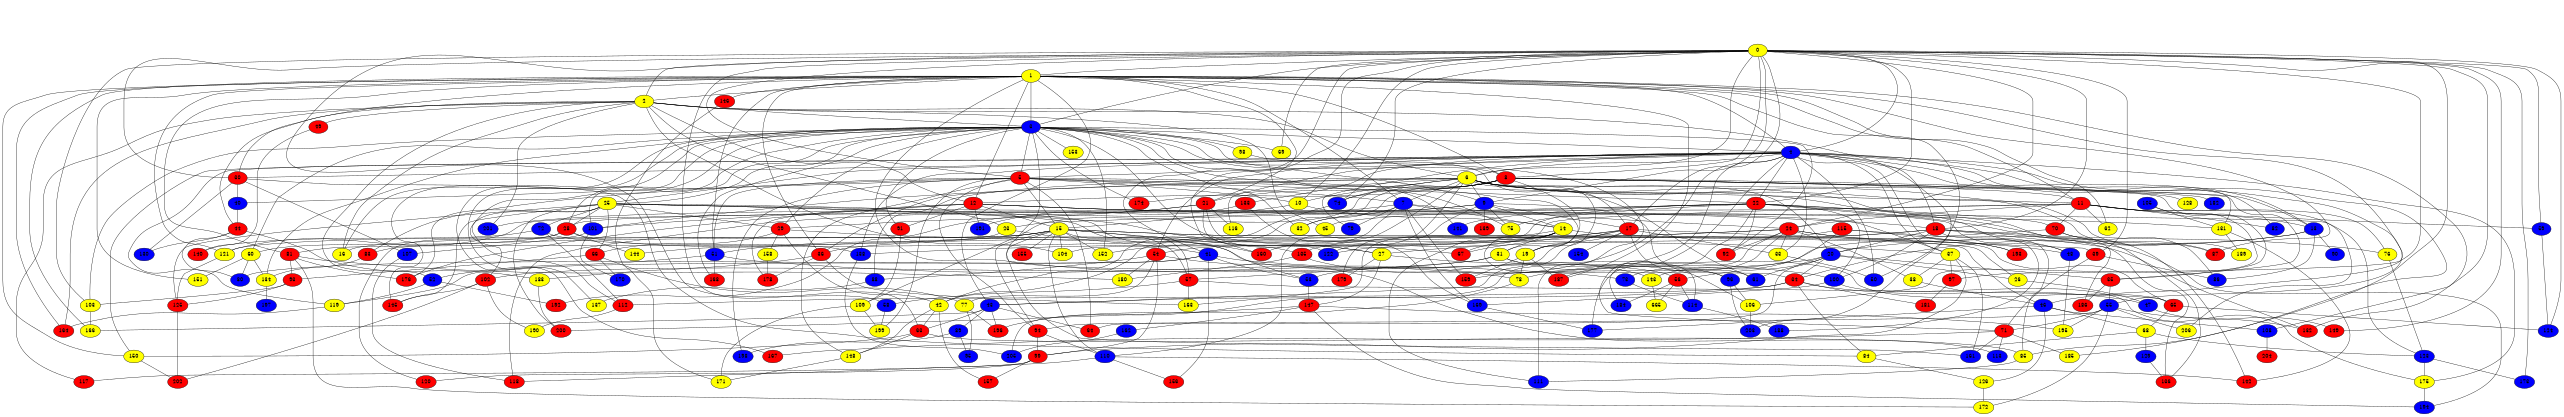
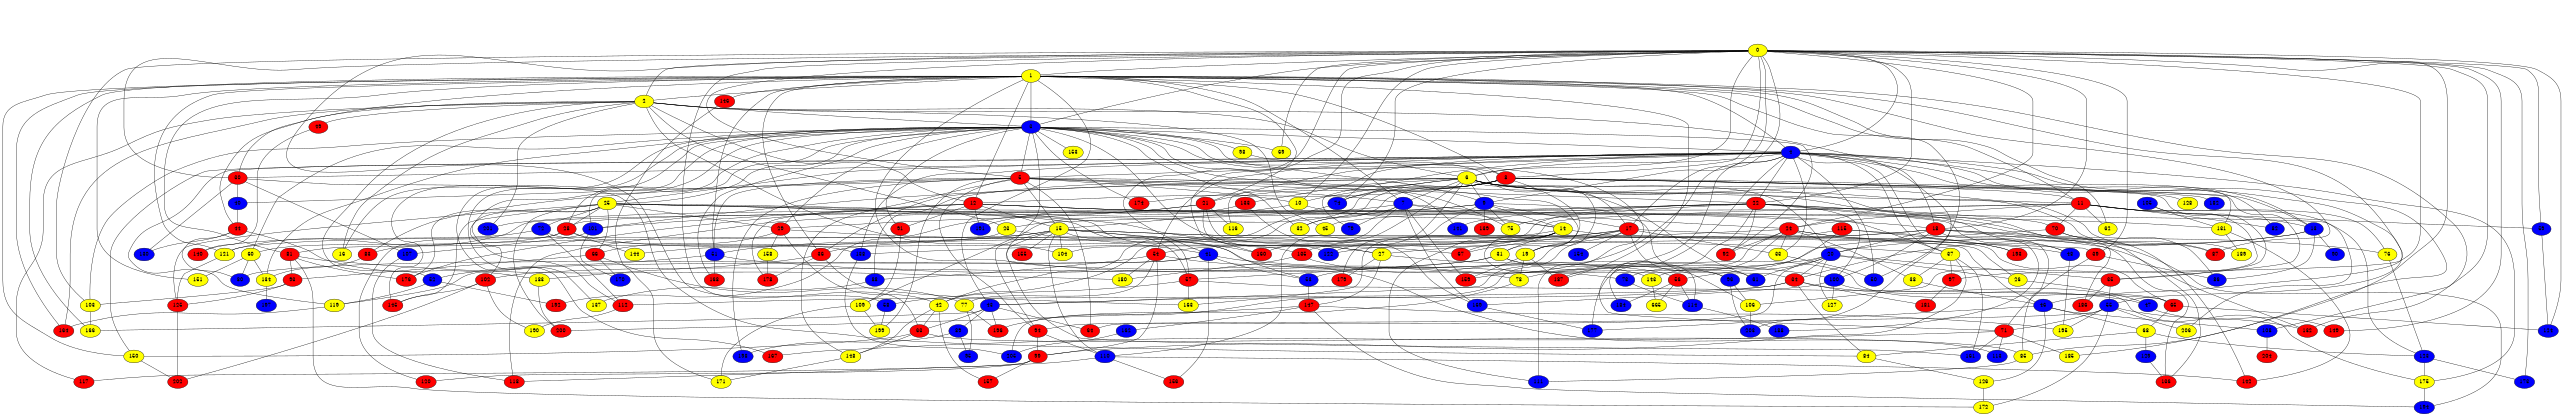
  graph {
    node [fillcolor=red style=filled]
    0 [fillcolor=yellow]
    1 [fillcolor=yellow]
    2 [fillcolor=yellow]
    3 [fillcolor=blue]
    4 [fillcolor=blue]
    5
    6 [fillcolor=yellow]
    8
    9 [fillcolor=blue]
    10 [fillcolor=yellow]
    17
    18
    22
    24
    30
    39
    41 [fillcolor=blue]
    58 [fillcolor=blue]
    59 [fillcolor=blue]
    63
    69 [fillcolor=yellow]
    74 [fillcolor=blue]
    85 [fillcolor=yellow]
    97
    103 [fillcolor=yellow]
    108 [fillcolor=blue]
    124 [fillcolor=blue]
    149
    160
    173 [fillcolor=blue]
    7 [fillcolor=blue]
    11
    12
    21
    36
    43 [fillcolor=blue]
    46 [fillcolor=blue]
    50 [fillcolor=blue]
    51 [fillcolor=blue]
    62 [fillcolor=yellow]
    78 [fillcolor=yellow]
    81
    87
    121 [fillcolor=yellow]
    132
    146
    150 [fillcolor=yellow]
    151 [fillcolor=yellow]
    164
    166 [fillcolor=yellow]
    187
    16 [fillcolor=yellow]
    23 [fillcolor=yellow]
    44
    45 [fillcolor=yellow]
    49
    52 [fillcolor=blue]
    104 [fillcolor=yellow]
    117
    201 [fillcolor=blue]
    203 [fillcolor=blue]
    25 [fillcolor=yellow]
    27 [fillcolor=yellow]
    28
    29
    32 [fillcolor=yellow]
    34
    60 [fillcolor=yellow]
    75 [fillcolor=yellow]
    91
    92
    98 [fillcolor=yellow]
    101 [fillcolor=blue]
    112
    134 [fillcolor=yellow]
    137 [fillcolor=yellow]
    141 [fillcolor=blue]
    145
-   152 [fillcolor=yellow]
    153 [fillcolor=yellow]
    167
    168
    174
    13 [fillcolor=blue]
    33 [fillcolor=yellow]
    37 [fillcolor=yellow]
    53 [fillcolor=blue]
    54
    55 [fillcolor=blue]
    71
    79 [fillcolor=blue]
    82 [fillcolor=blue]
    116 [fillcolor=yellow]
    119 [fillcolor=yellow]
    131 [fillcolor=yellow]
    133
    138 [fillcolor=blue]
    175 [fillcolor=yellow]
    185 [fillcolor=yellow]
    188 [fillcolor=blue]
    15 [fillcolor=yellow]
    19 [fillcolor=yellow]
    40 [fillcolor=blue]
    64
    83
    94
    148 [fillcolor=yellow]
    198 [fillcolor=blue]
    199 [fillcolor=yellow]
    20 [fillcolor=blue]
    35
    48 [fillcolor=blue]
    61 [fillcolor=blue]
    88 [fillcolor=blue]
    110 [fillcolor=blue]
    122 [fillcolor=blue]
    186
    189 [fillcolor=yellow]
    31 [fillcolor=yellow]
    42 [fillcolor=yellow]
    109 [fillcolor=yellow]
    128 [fillcolor=yellow]
    182 [fillcolor=blue]
    14 [fillcolor=yellow]
    139
    179
    67
    96 [fillcolor=blue]
    154 [fillcolor=blue]
    196
    76 [fillcolor=yellow]
    100 [fillcolor=blue]
    136
    194 [fillcolor=blue]
    70
    142
    184 [fillcolor=blue]
    38 [fillcolor=yellow]
    73 [fillcolor=blue]
    177 [fillcolor=blue]
    193
    84 [fillcolor=yellow]
    107 [fillcolor=blue]
    130 [fillcolor=blue]
    86 [fillcolor=blue]
    80 [fillcolor=blue]
    156
    144 [fillcolor=yellow]
    111 [fillcolor=blue]
    181
    204
    118
    159
    169 [fillcolor=blue]
    206 [fillcolor=yellow]
    176
    178
    191 [fillcolor=blue]
    192
    163 [fillcolor=yellow]
    183 [fillcolor=yellow]
    89 [fillcolor=blue]
    68 [fillcolor=yellow]
    126 [fillcolor=yellow]
    205 [fillcolor=blue]
    180 [fillcolor=yellow]
    172 [fillcolor=yellow]
    93
    125
    171 [fillcolor=yellow]
    202
    140
    57
    66
    72 [fillcolor=blue]
    102
    123 [fillcolor=blue]
    200
    56
    147
    106 [fillcolor=yellow]
    120
    158 [fillcolor=yellow]
    47 [fillcolor=blue]
    170 [fillcolor=blue]
    190 [fillcolor=yellow]
    197 [fillcolor=blue]
    90 [fillcolor=blue]
    161 [fillcolor=blue]
    99
    77 [fillcolor=yellow]
    113 [fillcolor=blue]
    195 [fillcolor=yellow]
    26 [fillcolor=yellow]
    135
    155
+   127 [fillcolor=yellow]
    65
    114 [fillcolor=blue]
    157
    143 [fillcolor=yellow]
    n202 [fillcolor=yellow label=665]
    162 [fillcolor=blue]
    95 [fillcolor=blue]
    129 [fillcolor=blue]
    105 [fillcolor=blue]
    115
    0 -- 1
    0 -- 2
    0 -- 3
    0 -- 4
    0 -- 5
    0 -- 6
    0 -- 8
    0 -- 9
    0 -- 10
    0 -- 17
    0 -- 18
    0 -- 22
    0 -- 24
    0 -- 30
    0 -- 39
    0 -- 41
    0 -- 58
    0 -- 59
    0 -- 63
    0 -- 69
    0 -- 74
    0 -- 85
    0 -- 97
    0 -- 103
    0 -- 108
    0 -- 124
    0 -- 149
    0 -- 160
    0 -- 173
    1 -- 2
    1 -- 3
    1 -- 4
    1 -- 8
    1 -- 30
    1 -- 7
    1 -- 11
    1 -- 12
    1 -- 21
    1 -- 36
    1 -- 43
    1 -- 46
    1 -- 50
    1 -- 51
    1 -- 62
    1 -- 78
    1 -- 81
    1 -- 87
    1 -- 121
    1 -- 132
    1 -- 146
    1 -- 150
    1 -- 151
    1 -- 164
    1 -- 166
    1 -- 187
    2 -- 3
    2 -- 6
    2 -- 12
    2 -- 164
    2 -- 16
    2 -- 23
    2 -- 44
    2 -- 45
    2 -- 49
    2 -- 52
    2 -- 104
    2 -- 117
    2 -- 201
    2 -- 203
    3 -- 4
    3 -- 5
    3 -- 8
    3 -- 9
    3 -- 17
    3 -- 69
    3 -- 103
    3 -- 16
    3 -- 25
    3 -- 27
    3 -- 28
    3 -- 29
    3 -- 32
    3 -- 34
    3 -- 60
    3 -- 75
    3 -- 91
    3 -- 92
    3 -- 98
    3 -- 101
    3 -- 112
    3 -- 134
    3 -- 137
    3 -- 141
    3 -- 145
-   3 -- 152
    3 -- 153
    3 -- 167
    3 -- 168
    3 -- 174
    4 -- 5
    4 -- 6
    4 -- 18
    4 -- 22
    4 -- 30
    4 -- 50
    4 -- 150
    4 -- 187
    4 -- 25
    4 -- 13
    4 -- 33
    4 -- 37
    4 -- 53
    4 -- 54
    4 -- 55
    4 -- 71
    4 -- 79
    4 -- 82
    4 -- 116
    4 -- 119
    4 -- 131
    4 -- 133
    4 -- 138
    4 -- 175
    4 -- 185
    4 -- 188
    5 -- 10
    5 -- 22
    5 -- 7
    5 -- 11
    5 -- 51
    5 -- 15
    5 -- 19
    5 -- 40
    5 -- 64
    5 -- 83
    5 -- 94
    5 -- 148
    5 -- 198
    5 -- 199
    6 -- 9
    6 -- 10
    6 -- 74
    6 -- 7
    6 -- 36
    6 -- 87
    6 -- 101
    6 -- 174
    6 -- 19
    6 -- 20
    6 -- 35
    6 -- 48
    6 -- 61
    6 -- 88
    6 -- 110
    6 -- 122
    6 -- 186
    6 -- 189
    8 -- 74
    8 -- 11
    8 -- 12
    8 -- 21
    8 -- 32
    8 -- 13
    8 -- 35
    8 -- 31
    8 -- 42
    8 -- 109
    8 -- 128
    8 -- 182
    9 -- 17
    9 -- 121
    9 -- 201
    9 -- 75
    9 -- 61
    9 -- 14
    9 -- 139
    9 -- 179
    10 -- 15
    10 -- 14
    17 -- 39
    17 -- 43
    17 -- 33
    17 -- 138
    17 -- 19
    17 -- 67
    17 -- 96
    17 -- 154
    17 -- 196
    18 -- 85
    18 -- 27
    18 -- 83
    18 -- 20
    18 -- 76
    18 -- 100
    18 -- 136
    18 -- 194
    22 -- 23
    22 -- 45
    22 -- 104
    22 -- 75
    22 -- 92
    22 -- 141
    22 -- 48
    22 -- 100
    22 -- 136
    22 -- 70
    22 -- 142
    22 -- 184
    24 -- 92
-   24 -- 152
    24 -- 33
    24 -- 48
    24 -- 122
    24 -- 38
    24 -- 73
    24 -- 177
    24 -- 193
    30 -- 40
    30 -- 84
    30 -- 107
    30 -- 130
    39 -- 71
    39 -- 86
    41 -- 53
    41 -- 119
    41 -- 100
    41 -- 80
    41 -- 156
    58 -- 199
    59 -- 124
    63 -- 85
    63 -- 150
    63 -- 148
    74 -- 144
    85 -- 111
    97 -- 181
    103 -- 166
    108 -- 204
    7 -- 24
    7 -- 160
    7 -- 32
    7 -- 79
    7 -- 14
    7 -- 118
    7 -- 159
    7 -- 169
    11 -- 24
    11 -- 59
    11 -- 62
    11 -- 28
    11 -- 13
    11 -- 82
    11 -- 42
    11 -- 76
    11 -- 70
    11 -- 206
    12 -- 18
    12 -- 91
    12 -- 101
    12 -- 37
    12 -- 131
    12 -- 15
    12 -- 176
    12 -- 178
    12 -- 191
    21 -- 29
    21 -- 116
    21 -- 122
    21 -- 67
    21 -- 192
    36 -- 178
    36 -- 163
    36 -- 183
    43 -- 63
    43 -- 166
    43 -- 64
    43 -- 196
    43 -- 89
    46 -- 108
    46 -- 177
    46 -- 68
    46 -- 126
    51 -- 52
    51 -- 168
    51 -- 73
    78 -- 205
    81 -- 176
    81 -- 180
    81 -- 172
    81 -- 93
    121 -- 125
    146 -- 171
    150 -- 202
    23 -- 41
    23 -- 81
    44 -- 130
    44 -- 80
    44 -- 183
    49 -- 140
    52 -- 119
    52 -- 192
    25 -- 27
    25 -- 28
    25 -- 29
    25 -- 145
    25 -- 53
    25 -- 176
    25 -- 125
    25 -- 57
    25 -- 66
    25 -- 72
    25 -- 102
    25 -- 123
    25 -- 200
    27 -- 179
    27 -- 56
    27 -- 147
    28 -- 60
    28 -- 144
    28 -- 106
    28 -- 120
    29 -- 37
    29 -- 42
    29 -- 66
    29 -- 158
    34 -- 43
    34 -- 112
    34 -- 84
    34 -- 181
    34 -- 47
    60 -- 151
    60 -- 134
    60 -- 80
    91 -- 109
    98 -- 111
    101 -- 107
    101 -- 170
    112 -- 190
    134 -- 197
    13 -- 34
    13 -- 20
    13 -- 86
    13 -- 90
    33 -- 50
    37 -- 97
    37 -- 38
    37 -- 161
    37 -- 99
    53 -- 147
    54 -- 88
    54 -- 180
    54 -- 99
    54 -- 77
    54 -- 113
    55 -- 132
    55 -- 71
    55 -- 94
    55 -- 206
    55 -- 172
    55 -- 195
    71 -- 167
    71 -- 185
    71 -- 161
    71 -- 113
    119 -- 164
    131 -- 189
    131 -- 142
    133 -- 169
    133 -- 191
    138 -- 205
    175 -- 194
    15 -- 160
    15 -- 46
    15 -- 51
    15 -- 121
-   15 -- 16
    15 -- 104
-   15 -- 152
    15 -- 94
    15 -- 110
    15 -- 57
    15 -- 161
    15 -- 26
    15 -- 135
    15 -- 155
    19 -- 78
    19 -- 187
    19 -- 159
    40 -- 44
    83 -- 134
    94 -- 110
    94 -- 99
    148 -- 171
    20 -- 78
    20 -- 34
    20 -- 64
    20 -- 35
    20 -- 61
    20 -- 56
    20 -- 26
+   20 -- 127
    35 -- 55
    35 -- 186
    48 -- 195
    88 -- 137
    110 -- 142
    110 -- 156
    110 -- 118
    31 -- 96
    31 -- 57
    31 -- 102
    31 -- 65
    42 -- 63
    42 -- 148
    42 -- 157
    109 -- 199
    109 -- 171
    14 -- 36
    14 -- 54
    14 -- 31
    14 -- 67
    14 -- 111
    14 -- 163
    14 -- 65
    14 -- 114
    96 -- 203
    96 -- 106
    76 -- 123
    100 -- 175
    100 -- 169
+   100 -- 127
    70 -- 87
    70 -- 86
    70 -- 159
    38 -- 46
    73 -- 114
    84 -- 126
    107 -- 118
    169 -- 177
    183 -- 200
    89 -- 198
    89 -- 95
    68 -- 84
    68 -- 123
    68 -- 129
    126 -- 172
    93 -- 103
    93 -- 125
    125 -- 202
    57 -- 58
    57 -- 163
    57 -- 65
    66 -- 93
    66 -- 170
    66 -- 77
    72 -- 112
    72 -- 138
    72 -- 140
    102 -- 145
    102 -- 202
    102 -- 190
    123 -- 173
    123 -- 175
    56 -- 184
    56 -- 114
    56 -- n202
    147 -- 194
    147 -- 200
    147 -- 195
    147 -- 162
    106 -- 203
    158 -- 178
    47 -- 149
    99 -- 117
    99 -- 120
    99 -- 157
    77 -- 196
    77 -- 95
    26 -- 47
    135 -- 180
    135 -- 143
    65 -- 124
    65 -- 68
    114 -- 188
    143 -- n202
    162 -- 205
    129 -- 136
    105 -- 131
    105 -- 106
    115 -- 132
    115 -- 193
    115 -- 135
    115 -- 143
  }
